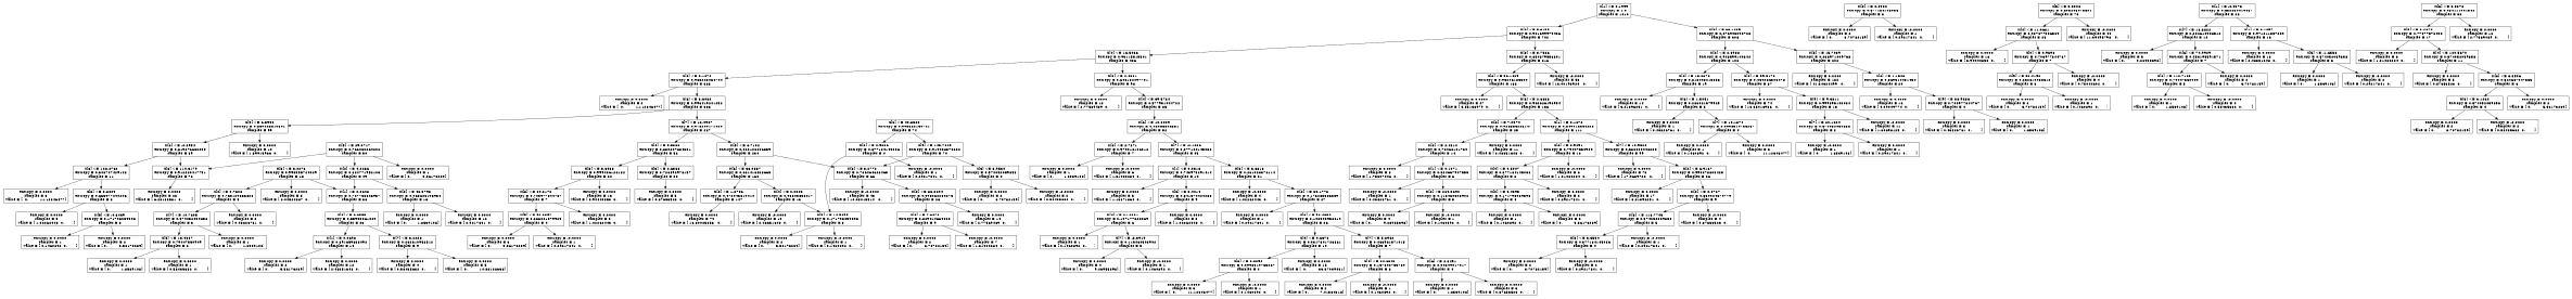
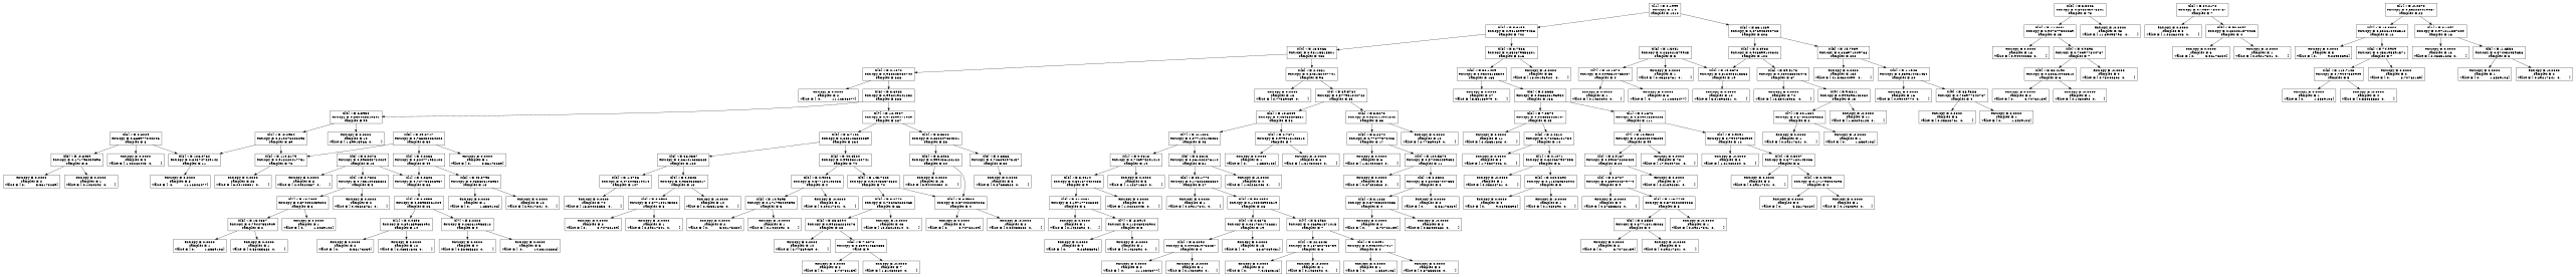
  digraph {
    node [shape=box]
    n1 [label="X[1] <= 0.1999\nentropy = 1.0\nsamples = 1010"]
    n2 [label="X[2] <= 5.3155\nentropy = 0.981699979426\nsamples = 702"]
    n3 [label="X[8] <= 63.1239\nentropy = 0.676943093723\nsamples = 308"]
    n4 [label="X[4] <= 16.5066\nentropy = 0.93115515501\nsamples = 486"]
    n5 [label="X[3] <= 3.7566\nentropy = 0.854879556301\nsamples = 216"]
    n6 [label="X[2] <= 2.8988\nentropy = 0.948599140342\nsamples = 106"]
    n7 [label="X[5] <= 15.7039\nentropy = 0.236971009768\nsamples = 202"]
    n8 [label="X[0] <= 0.1072\nentropy = 0.988223064744\nsamples = 388"]
    n9 [label="X[3] <= 2.4881\nentropy = 0.645152497701\nsamples = 98"]
    n10 [label="X[8] <= 56.1409\nentropy = 0.93206183304\nsamples = 163"]
    n11 [label="entropy = -0.0000\nsamples = 53\nvalue = [ 13.00193924   0.        ]"]
    n12 [label="entropy = 0.0000\nsamples = 2\nvalue = [  0.          11.12346477]"]
    n13 [label="X[6] <= 3.6082\nentropy = 0.996419241252\nsamples = 386"]
    n14 [label="entropy = 0.0000\nsamples = 13\nvalue = [ 2.77569489  0.        ]"]
    n15 [label="X[4] <= 39.5784\nentropy = 0.577951044722\nsamples = 85"]
    n16 [label="X[9] <= 6.5950\nentropy = 0.850426810501\nsamples = 99"]
    n17 [label="X[7] <= 12.4937\nentropy = 0.978299171929\nsamples = 287"]
    n18 [label="entropy = 0.0000\nsamples = 10\nvalue = [ 1.89915966  0.        ]"]
    n19 [label="X[2] <= -0.2954\nentropy = 0.819276632293\nsamples = 89"]
    n20 [label="X[5] <= 6.7102\nentropy = 0.863106886359\nsamples = 234"]
    n21 [label="X[4] <= 5.5383\nentropy = 0.880247884331\nsamples = 53"]
    n22 [label="X[8] <= 128.2762\nentropy = 0.348747429142\nsamples = 11"]
    n23 [label="X[8] <= 110.3179\nentropy = 0.912220417751\nsamples = 78"]
    n24 [label="X[3] <= 3.8009\nentropy = 0.665977240246\nsamples = 8"]
    n25 [label="entropy = 0.0000\nsamples = 3\nvalue = [  0.          11.12346477]"]
    n26 [label="entropy = 0.0000\nsamples = 28\nvalue = [ 6.28183581  0.        ]"]
    n27 [label="entropy = 0.0000\nsamples = 5\nvalue = [ 1.02262443  0.        ]"]
    n28 [label="X[5] <= -0.6439\nentropy = 0.171793059593\nsamples = 3"]
    n29 [label="entropy = 0.0000\nsamples = 1\nvalue = [ 0.1460892  0.       ]"]
    n30 [label="entropy = 0.0000\nsamples = 2\nvalue = [ 0.          5.56173239]"]
    n31 [label="X[5] <= 29.0717\nentropy = 0.766030264202\nsamples = 50"]
    n32 [label="X[2] <= 4.2266\nentropy = 0.824771952103\nsamples = 49"]
    n33 [label="entropy = 0.0000\nsamples = 1\nvalue = [ 0.          5.56173239]"]
    n34 [label="X[1] <= 0.0648\nentropy = 0.727738826957\nsamples = 36"]
    n35 [label="X[8] <= 48.5793\nentropy = 0.963626196954\nsamples = 13"]
    n36 [label="X[4] <= 6.8555\nentropy = 0.55953361029\nsamples = 23"]
    n37 [label="entropy = 0.0000\nsamples = 1\nvalue = [ 0.         1.8539108]"]
    n38 [label="entropy = 0.0000\nsamples = 12\nvalue = [ 2.9217841  0.       ]"]
    n39 [label="X[3] <= 3.0276\nentropy = 0.993555724029\nsamples = 13"]
    n40 [label="X[0] <= 0.7308\nentropy = 0.753129365828\nsamples = 5"]
    n41 [label="entropy = 0.0000\nsamples = 8\nvalue = [ 2.04524887  0.        ]"]
    n42 [label="X[1] <= 0.0698\nentropy = 0.891659633092\nsamples = 14"]
    n43 [label="X[7] <= 3.2228\nentropy = 0.232610958512\nsamples = 9"]
    n44 [label="entropy = 0.0000\nsamples = 2\nvalue = [ 0.43826761  0.        ]"]
    n45 [label="X[7] <= 10.7605\nentropy = 0.574052059858\nsamples = 3"]
    n46 [label="X[5] <= 13.4387\nentropy = 0.79447550909\nsamples = 2"]
    n47 [label="entropy = 0.0000\nsamples = 1\nvalue = [ 0.         1.8539108]"]
    n48 [label="entropy = 0.0000\nsamples = 1\nvalue = [ 0.         1.8539108]"]
    n49 [label="entropy = 0.0000\nsamples = 1\nvalue = [ 0.58435682  0.        ]"]
    n50 [label="entropy = 0.0000\nsamples = 2\nvalue = [ 0.          5.56173239]"]
    n51 [label="entropy = 0.0000\nsamples = 12\nvalue = [ 2.48351648  0.        ]"]
    n52 [label="entropy = 0.0000\nsamples = 4\nvalue = [ 0.58435682  0.        ]"]
    n53 [label="entropy = 0.0000\nsamples = 5\nvalue = [  0.          14.83128636]"]
    n54 [label="X[6] <= 36.0337\nentropy = 0.661416838665\nsamples = 160"]
    n55 [label="X[6] <= 40.8520\nentropy = 0.995532130741\nsamples = 74"]
    n56 [label="X[3] <= 2.6368\nentropy = 0.726892978157\nsamples = 33"]
    n57 [label="X[3] <= 3.6438\nentropy = 0.999436126182\nsamples = 20"]
    n58 [label="X[5] <= 1.8756\nentropy = 0.472045819414\nsamples = 147"]
    n59 [label="X[4] <= 0.0303\nentropy = 0.98503836017\nsamples = 13"]
    n60 [label="X[9] <= 145.7825\nentropy = 0.919438378632\nsamples = 70"]
    n61 [label="X[0] <= 0.9036\nentropy = 0.377184145036\nsamples = 4"]
    n62 [label="entropy = 0.0000\nsamples = 74\nvalue = [ 16.80025856   0.        ]"]
    n63 [label="X[0] <= 0.8900\nentropy = 0.377184145036\nsamples = 3"]
    n64 [label="entropy = -0.0000\nsamples = 10\nvalue = [ 2.48351648  0.        ]"]
    n65 [label="X[5] <= 3.5006\nentropy = 0.693243075501\nsamples = 73"]
    n66 [label="X[4] <= 11.0681\nentropy = 0.987677536569\nsamples = 25"]
    n67 [label="entropy = -0.0000\nsamples = 48\nvalue = [ 11.39495798   0.        ]"]
    n68 [label="entropy = 0.0000\nsamples = 18\nvalue = [ 3.94440853  0.        ]"]
    n69 [label="X[0] <= 0.9696\nentropy = 0.703977844767\nsamples = 7"]
    n70 [label="X[9] <= 53.4190\nentropy = 0.232610958512\nsamples = 3"]
    n71 [label="entropy = -0.0000\nsamples = 4\nvalue = [ 0.73044602  0.        ]"]
    n72 [label="entropy = 0.0000\nsamples = 2\nvalue = [ 0.          3.70782159]"]
    n73 [label="entropy = -0.0000\nsamples = 1\nvalue = [ 0.1460892  0.       ]"]
    n74 [label="entropy = 0.0000\nsamples = 2\nvalue = [ 0.          3.70782159]"]
    n75 [label="entropy = -0.0000\nsamples = 1\nvalue = [ 0.29217841  0.        ]"]
    n76 [label="X[3] <= 3.2772\nentropy = 0.736464626465\nsamples = 66"]
    n77 [label="X[3] <= 3.9530\nentropy = 0.574052059858\nsamples = 4"]
    n78 [label="X[5] <= 14.9895\nentropy = 0.171793059593\nsamples = 3"]
    n79 [label="entropy = -0.0000\nsamples = 1\nvalue = [ 0.29217841  0.        ]"]
    n80 [label="X[8] <= 83.3294\nentropy = 0.998262280273\nsamples = 23"]
    n81 [label="entropy = -0.0000\nsamples = 43\nvalue = [ 10.08015514   0.        ]"]
    n82 [label="entropy = 0.0000\nsamples = 2\nvalue = [ 0.          3.70782159]"]
    n83 [label="entropy = -0.0000\nsamples = 2\nvalue = [ 0.58435682  0.        ]"]
    n84 [label="entropy = 0.0000\nsamples = 14\nvalue = [ 2.77569489  0.        ]"]
-   n85 [label="X[6] <= 7.6078\nentropy = 0.829414664865\nsamples = 9"]
+   n85 [label="X[6] <= 7.6078\nentropy = 0.829414664865\nvalue = 9"]
    n86 [label="entropy = 0.0000\nsamples = 2\nvalue = [ 0.          3.70782159]"]
    n87 [label="entropy = -0.0000\nsamples = 7\nvalue = [ 1.31480284  0.        ]"]
    n88 [label="entropy = 0.0000\nsamples = 2\nvalue = [ 0.          5.56173239]"]
    n89 [label="entropy = -0.0000\nsamples = 1\nvalue = [ 0.1460892  0.       ]"]
    n90 [label="entropy = 0.0000\nsamples = 5\nvalue = [ 0.87653523  0.        ]"]
    n91 [label="entropy = 0.0000\nsamples = 13\nvalue = [ 3.94440853  0.        ]"]
    n92 [label="X[8] <= 84.2172\nentropy = 0.703977844767\nsamples = 7"]
    n93 [label="X[1] <= -0.0373\nentropy = 0.652239019087\nsamples = 28"]
    n94 [label="X[7] <= 16.8822\nentropy = 0.232610958512\nsamples = 12"]
    n95 [label="X[1] <= 0.1097\nentropy = 0.971211357259\nsamples = 16"]
    n96 [label="entropy = 0.0000\nsamples = 5\nvalue = [ 0.          9.26955398]"]
    n97 [label="X[6] <= 74.9929\nentropy = 0.453195591571\nsamples = 7"]
    n98 [label="entropy = 0.0000\nsamples = 13\nvalue = [ 2.48351648  0.        ]"]
    n99 [label="X[5] <= -1.6556\nentropy = 0.574052059858\nsamples = 3"]
    n100 [label="X[8] <= 110.7103\nentropy = 0.79447550909\nsamples = 5"]
    n101 [label="entropy = 0.0000\nsamples = 2\nvalue = [ 0.          3.70782159]"]
    n102 [label="entropy = 0.0000\nsamples = 1\nvalue = [ 0.         1.8539108]"]
    n103 [label="entropy = -0.0000\nsamples = 4\nvalue = [ 0.58435682  0.        ]"]
    n104 [label="entropy = 0.0000\nsamples = 1\nvalue = [ 0.         1.8539108]"]
    n105 [label="entropy = -0.0000\nsamples = 2\nvalue = [ 0.29217841  0.        ]"]
    n106 [label="entropy = 0.0000\nsamples = 3\nvalue = [ 1.02262443  0.        ]"]
    n107 [label="X[9] <= 92.8397\nentropy = 0.286021579925\nsamples = 4"]
    n108 [label="entropy = 0.0000\nsamples = 3\nvalue = [ 0.          5.56173239]"]
    n109 [label="entropy = -0.0000\nsamples = 1\nvalue = [ 0.29217841  0.        ]"]
    n110 [label="X[6] <= 10.8009\nentropy = 0.43065806551\nsamples = 52"]
    n111 [label="X[6] <= 3.5278\nentropy = 0.954111991342\nsamples = 33"]
    n112 [label="X[7] <= -2.1236\nentropy = 0.377184145036\nsamples = 45"]
    n113 [label="X[3] <= 2.7871\nentropy = 0.979018106312\nsamples = 7"]
    n114 [label="X[5] <= 3.2874\nentropy = 0.77877576408\nsamples = 17"]
    n115 [label="entropy = 0.0000\nsamples = 16\nvalue = [ 2.77569489  0.        ]"]
    n116 [label="X[1] <= 0.0318\nentropy = 0.743975291414\nsamples = 14"]
    n117 [label="X[3] <= 3.8813\nentropy = 0.261023376114\nsamples = 31"]
    n118 [label="entropy = 0.0000\nsamples = 1\nvalue = [ 0.         1.8539108]"]
    n119 [label="entropy = -0.0000\nsamples = 6\nvalue = [ 1.31480284  0.        ]"]
    n120 [label="X[3] <= 3.4014\nentropy = 0.541374424288\nsamples = 9"]
    n121 [label="entropy = 0.0000\nsamples = 5\nvalue = [ 1.16871364  0.        ]"]
    n122 [label="X[8] <= 35.1778\nentropy = 0.176283386539\nsamples = 27"]
    n123 [label="entropy = -0.0000\nsamples = 4\nvalue = [ 1.02262443  0.        ]"]
    n124 [label="X[4] <= 21.2231\nentropy = 0.197177828869\nsamples = 6"]
    n125 [label="entropy = 0.0000\nsamples = 3\nvalue = [ 1.02262443  0.        ]"]
    n126 [label="entropy = 0.0000\nsamples = 1\nvalue = [ 0.1460892  0.       ]"]
    n127 [label="X[7] <= -3.3919\nentropy = 0.115460503902\nsamples = 5"]
    n128 [label="entropy = 0.0000\nsamples = 4\nvalue = [ 0.          9.26955398]"]
    n129 [label="entropy = -0.0000\nsamples = 1\nvalue = [ 0.1460892  0.       ]"]
    n130 [label="entropy = 0.0000\nsamples = 1\nvalue = [ 0.29217841  0.        ]"]
    n131 [label="X[8] <= 98.4354\nentropy = 0.148543958619\nsamples = 26"]
    n132 [label="X[0] <= 0.6376\nentropy = 0.0317301726881\nsamples = 19"]
    n133 [label="X[7] <= 5.8962\nentropy = 0.466961571015\nsamples = 7"]
    n134 [label="X[3] <= 3.8092\nentropy = 0.0998519755257\nsamples = 4"]
    n135 [label="entropy = 0.0000\nsamples = 15\nvalue = [  0.          33.37039431]"]
    n136 [label="X[4] <= 22.6343\nentropy = 0.137602733739\nsamples = 3"]
    n137 [label="X[6] <= 2.3491\nentropy = 0.90549017017\nsamples = 4"]
    n138 [label="entropy = 0.0000\nsamples = 3\nvalue = [  0.          11.12346477]"]
    n139 [label="entropy = -0.0000\nsamples = 1\nvalue = [ 0.1460892  0.       ]"]
    n140 [label="entropy = 0.0000\nsamples = 2\nvalue = [ 0.          7.41564318]"]
    n141 [label="entropy = -0.0000\nsamples = 1\nvalue = [ 0.1460892  0.       ]"]
    n142 [label="entropy = 0.0000\nsamples = 1\nvalue = [ 0.         1.8539108]"]
    n143 [label="entropy = 0.0000\nsamples = 3\nvalue = [ 0.87653523  0.        ]"]
    n144 [label="entropy = 0.0000\nsamples = 6\nvalue = [ 1.31480284  0.        ]"]
    n145 [label="X[4] <= 120.5670\nentropy = 0.574052059858\nsamples = 11"]
    n146 [label="entropy = 0.0000\nsamples = 5\nvalue = [ 0.87653523  0.        ]"]
    n147 [label="X[3] <= 3.3506\nentropy = 0.324667947555\nsamples = 6"]
    n148 [label="X[3] <= 3.1262\nentropy = 0.574052059858\nsamples = 4"]
    n149 [label="entropy = 0.0000\nsamples = 2\nvalue = [ 0.          5.56173239]"]
    n150 [label="entropy = 0.0000\nsamples = 2\nvalue = [ 0.          3.70782159]"]
    n151 [label="entropy = -0.0000\nsamples = 2\nvalue = [ 0.58435682  0.        ]"]
    n152 [label="entropy = 0.0000\nsamples = 27\nvalue = [ 5.55138979  0.        ]"]
    n153 [label="X[3] <= 2.6638\nentropy = 0.963626196954\nsamples = 136"]
    n154 [label="X[2] <= 7.0574\nentropy = 0.926853228147\nsamples = 25"]
    n155 [label="X[1] <= 0.1672\nentropy = 0.849016354223\nsamples = 111"]
    n156 [label="entropy = 0.0000\nsamples = 11\nvalue = [ 2.48351648  0.        ]"]
    n157 [label="X[3] <= 2.4810\nentropy = 0.72468181734\nsamples = 14"]
    n158 [label="X[7] <= 10.9520\nentropy = 0.586083448235\nsamples = 99"]
    n159 [label="X[0] <= 0.9291\nentropy = 0.79447550909\nsamples = 12"]
    n160 [label="entropy = 0.0000\nsamples = 8\nvalue = [ 1.75307046  0.        ]"]
    n161 [label="X[1] <= 0.1071\nentropy = 0.324667947555\nsamples = 6"]
    n162 [label="X[8] <= 264.5690\nentropy = 0.115460503902\nsamples = 5"]
    n163 [label="entropy = -0.0000\nsamples = 1\nvalue = [ 0.43826761  0.        ]"]
    n164 [label="entropy = 0.0000\nsamples = 4\nvalue = [ 0.          9.26955398]"]
    n165 [label="entropy = -0.0000\nsamples = 1\nvalue = [ 0.1460892  0.       ]"]
    n166 [label="entropy = 0.0000\nsamples = 73\nvalue = [ 17.9689722   0.       ]"]
    n167 [label="X[2] <= 6.9167\nentropy = 0.990378803425\nsamples = 26"]
    n168 [label="X[4] <= 0.5007\nentropy = 0.377184145036\nsamples = 6"]
    n169 [label="entropy = -0.0000\nsamples = 6\nvalue = [ 1.31480284  0.        ]"]
    n170 [label="X[0] <= 0.8727\nentropy = 0.859024879779\nsamples = 9"]
    n171 [label="entropy = 0.0000\nsamples = 17\nvalue = [ 3.21396251  0.        ]"]
    n172 [label="X[8] <= 116.7745\nentropy = 0.574052059858\nsamples = 5"]
    n173 [label="entropy = -0.0000\nsamples = 4\nvalue = [ 0.87653523  0.        ]"]
    n174 [label="X[3] <= 3.3554\nentropy = 0.377184145036\nsamples = 4"]
    n175 [label="entropy = -0.0000\nsamples = 1\nvalue = [ 0.29217841  0.        ]"]
    n176 [label="entropy = 0.0000\nsamples = 2\nvalue = [ 0.          3.70782159]"]
    n177 [label="entropy = -0.0000\nsamples = 2\nvalue = [ 0.29217841  0.        ]"]
    n178 [label="entropy = 0.0000\nsamples = 2\nvalue = [ 0.29217841  0.        ]"]
    n179 [label="X[0] <= 0.4395\nentropy = 0.171793059593\nsamples = 4"]
    n180 [label="entropy = 0.0000\nsamples = 1\nvalue = [ 0.1460892  0.       ]"]
    n181 [label="entropy = 0.0000\nsamples = 3\nvalue = [ 0.          5.56173239]"]
    n182 [label="X[4] <= 15.0678\nentropy = 0.818408213856\nsamples = 19"]
    n183 [label="X[8] <= 59.5173\nentropy = 0.439286503478\nsamples = 87"]
    n184 [label="entropy = 0.0000\nsamples = 182\nvalue = [ 41.34324499   0.        ]"]
    n185 [label="X[0] <= 1.1543\nentropy = 0.869314451454\nsamples = 20"]
    n186 [label="entropy = 0.0000\nsamples = 14\nvalue = [ 3.21396251  0.        ]"]
    n187 [label="X[6] <= 1.5051\nentropy = 0.286021579925\nsamples = 5"]
    n188 [label="entropy = 0.0000\nsamples = 74\nvalue = [ 16.65416936   0.        ]"]
    n189 [label="X[9] <= 9.3811\nentropy = 0.999895143084\nsamples = 13"]
    n190 [label="entropy = 0.0000\nsamples = 1\nvalue = [ 0.43826761  0.        ]"]
    n191 [label="X[7] <= 13.1874\nentropy = 0.0998519755257\nsamples = 4"]
    n192 [label="entropy = 0.0000\nsamples = 3\nvalue = [  0.          11.12346477]"]
    n193 [label="entropy = 0.0000\nsamples = 1\nvalue = [ 0.1460892  0.       ]"]
    n194 [label="X[7] <= 20.1684\nentropy = 0.574052059858\nsamples = 2"]
    n195 [label="entropy = -0.0000\nsamples = 11\nvalue = [ 1.60698125  0.        ]"]
    n196 [label="entropy = 0.0000\nsamples = 1\nvalue = [ 0.29217841  0.        ]"]
    n197 [label="entropy = -0.0000\nsamples = 1\nvalue = [ 0.         1.8539108]"]
    n198 [label="entropy = 0.0000\nsamples = 16\nvalue = [ 4.09049774  0.        ]"]
    n199 [label="X[9] <= 88.9386\nentropy = 0.703977844767\nsamples = 4"]
    n200 [label="entropy = 0.0000\nsamples = 3\nvalue = [ 0.43826761  0.        ]"]
    n201 [label="entropy = 0.0000\nsamples = 1\nvalue = [ 0.         1.8539108]"]
    n1 -> n2
    n1 -> n3
    n2 -> n4
    n2 -> n5
    n3 -> n6
    n3 -> n7
    n4 -> n8
    n4 -> n9
    n5 -> n10
    n5 -> n11
    n6 -> n182
    n6 -> n183
    n7 -> n184
    n7 -> n185
    n8 -> n12
    n8 -> n13
    n9 -> n14
    n9 -> n15
    n10 -> n152
    n10 -> n153
    n13 -> n16
    n13 -> n17
    n15 -> n110
+   n15 -> n111
    n16 -> n18
    n16 -> n19
    n17 -> n20
    n17 -> n21
    n19 -> n22
    n19 -> n23
    n20 -> n54
-   n20 -> n76
+   n20 -> n55
    n21 -> n56
    n21 -> n57
-   n22 -> n24
+   n24 -> n22
    n22 -> n25
    n23 -> n26
    n24 -> n27
    n24 -> n28
    n28 -> n29
    n28 -> n30
    n31 -> n23
    n31 -> n32
    n31 -> n33
    n32 -> n34
    n32 -> n35
    n34 -> n36
    n35 -> n37
    n35 -> n38
    n36 -> n42
    n36 -> n43
    n39 -> n34
    n39 -> n40
    n39 -> n41
    n40 -> n44
    n40 -> n45
    n42 -> n50
    n42 -> n51
    n43 -> n52
    n43 -> n53
    n45 -> n46
    n45 -> n47
    n46 -> n48
    n46 -> n49
    n54 -> n58
    n54 -> n59
    n55 -> n60
    n55 -> n61
    n56 -> n90
    n57 -> n91
-   n57 -> n92
+   n57 -> n77
    n58 -> n62
-   n59 -> n78
+   n59 -> n63
    n59 -> n64
    n60 -> n76
    n60 -> n77
    n61 -> n78
    n61 -> n79
    n63 -> n74
    n63 -> n75
    n65 -> n66
    n65 -> n67
    n66 -> n68
    n66 -> n69
    n69 -> n70
    n69 -> n71
    n70 -> n72
    n70 -> n73
    n76 -> n80
    n76 -> n81
    n77 -> n82
    n77 -> n83
    n78 -> n88
    n78 -> n89
    n80 -> n84
    n80 -> n85
    n85 -> n86
    n85 -> n87
    n92 -> n106
    n92 -> n107
    n93 -> n94
    n93 -> n95
    n94 -> n96
    n94 -> n97
    n95 -> n98
    n95 -> n99
    n97 -> n100
    n97 -> n101
    n99 -> n104
    n99 -> n105
    n100 -> n102
    n100 -> n103
    n107 -> n108
    n107 -> n109
    n110 -> n112
    n110 -> n113
    n111 -> n114
    n111 -> n115
    n112 -> n116
    n112 -> n117
    n113 -> n118
    n113 -> n119
    n114 -> n144
    n114 -> n145
    n116 -> n120
    n116 -> n121
    n117 -> n122
    n117 -> n123
    n120 -> n124
    n120 -> n125
    n122 -> n130
    n122 -> n131
    n124 -> n126
    n124 -> n127
    n127 -> n128
    n127 -> n129
    n131 -> n132
    n131 -> n133
    n132 -> n134
    n132 -> n135
    n133 -> n136
    n133 -> n137
    n134 -> n138
    n134 -> n139
    n136 -> n140
    n136 -> n141
    n137 -> n142
    n137 -> n143
    n145 -> n146
    n145 -> n147
    n147 -> n148
    n147 -> n149
    n148 -> n150
    n148 -> n151
    n153 -> n154
    n153 -> n155
    n154 -> n156
    n154 -> n157
    n155 -> n158
    n155 -> n159
    n157 -> n160
    n157 -> n161
    n158 -> n166
    n158 -> n167
    n159 -> n168
    n159 -> n169
    n161 -> n162
    n161 -> n163
    n162 -> n164
    n162 -> n165
    n167 -> n170
    n167 -> n171
    n168 -> n178
    n168 -> n179
    n170 -> n172
    n170 -> n173
    n172 -> n174
    n172 -> n175
    n174 -> n176
    n174 -> n177
    n179 -> n180
    n179 -> n181
    n182 -> n186
-   n182 -> n187
+   n187 -> n182
    n183 -> n188
    n183 -> n189
    n185 -> n198
    n185 -> n199
    n187 -> n190
    n187 -> n191
    n189 -> n194
    n189 -> n195
    n191 -> n192
    n191 -> n193
    n194 -> n196
    n194 -> n197
    n199 -> n200
    n199 -> n201
  }
